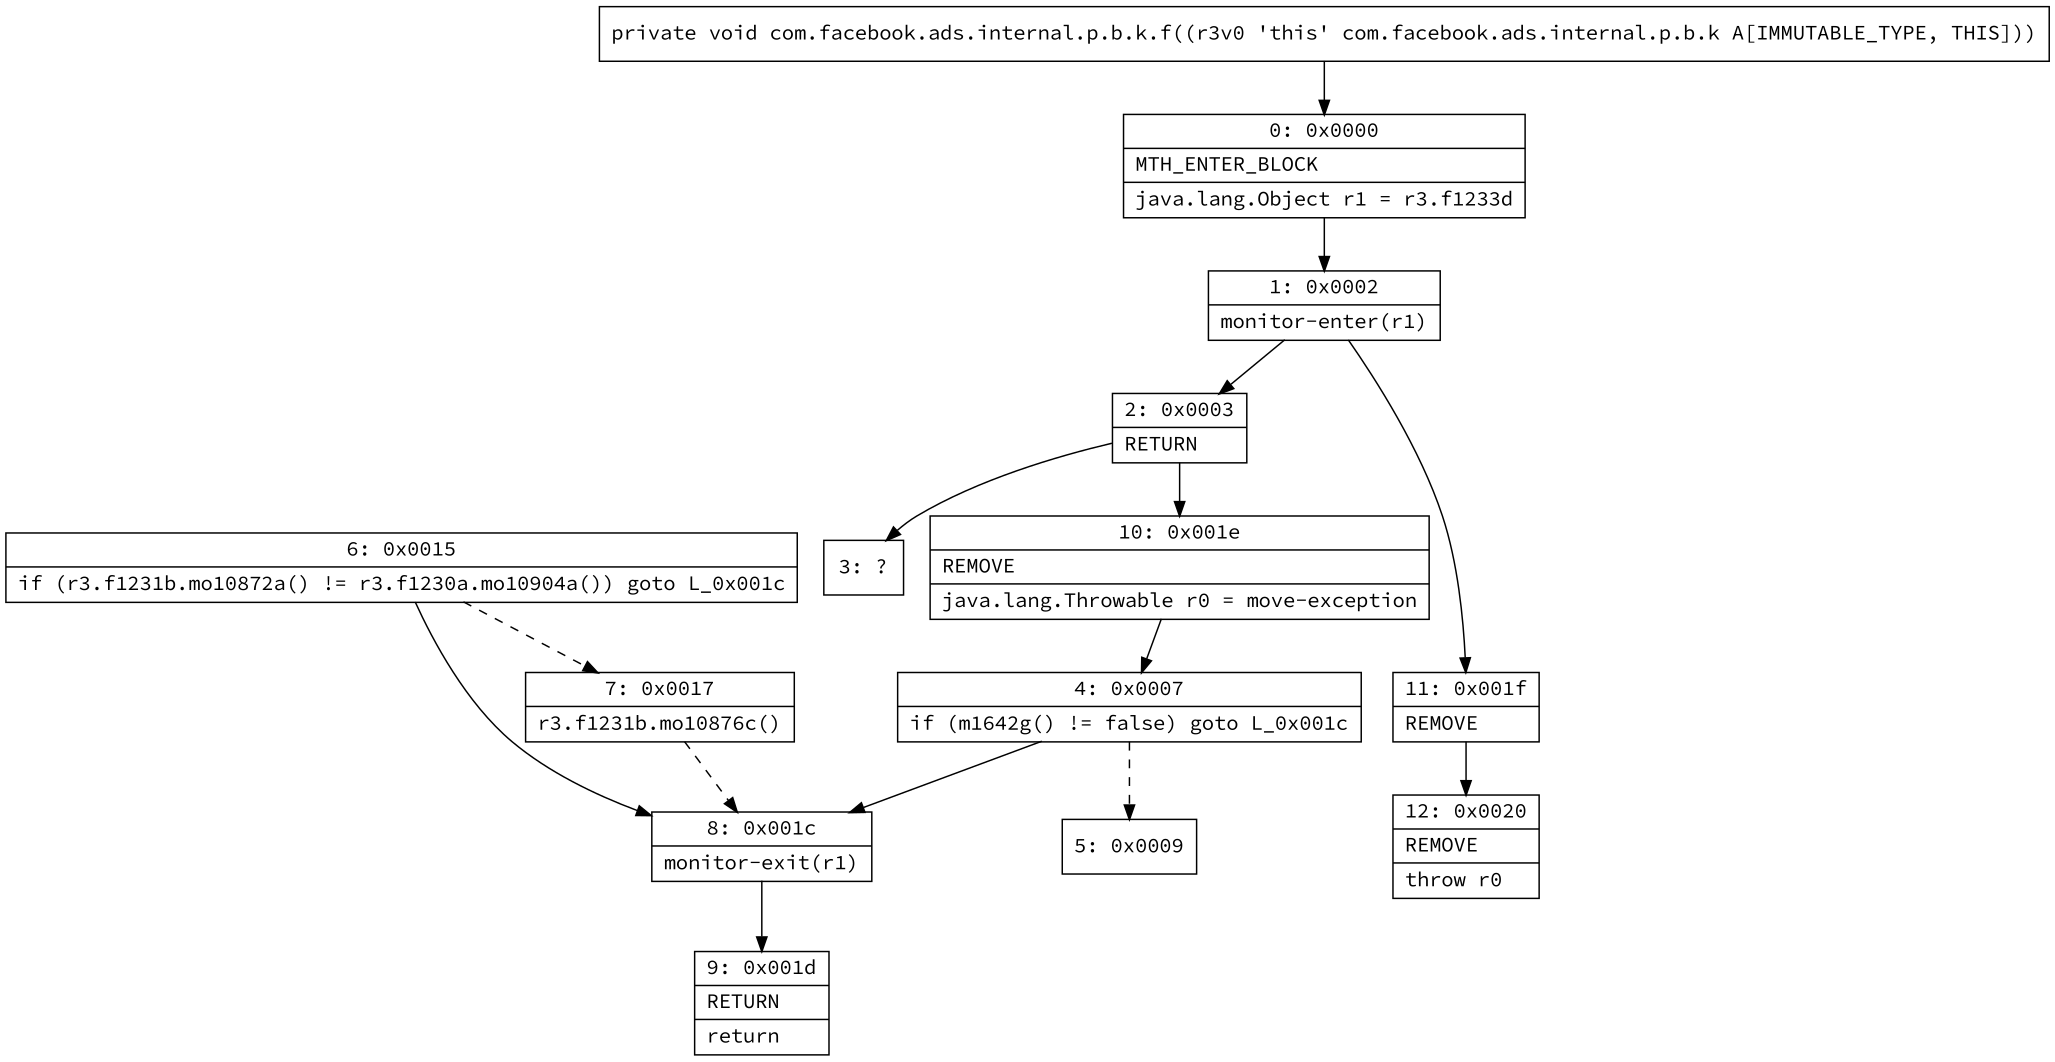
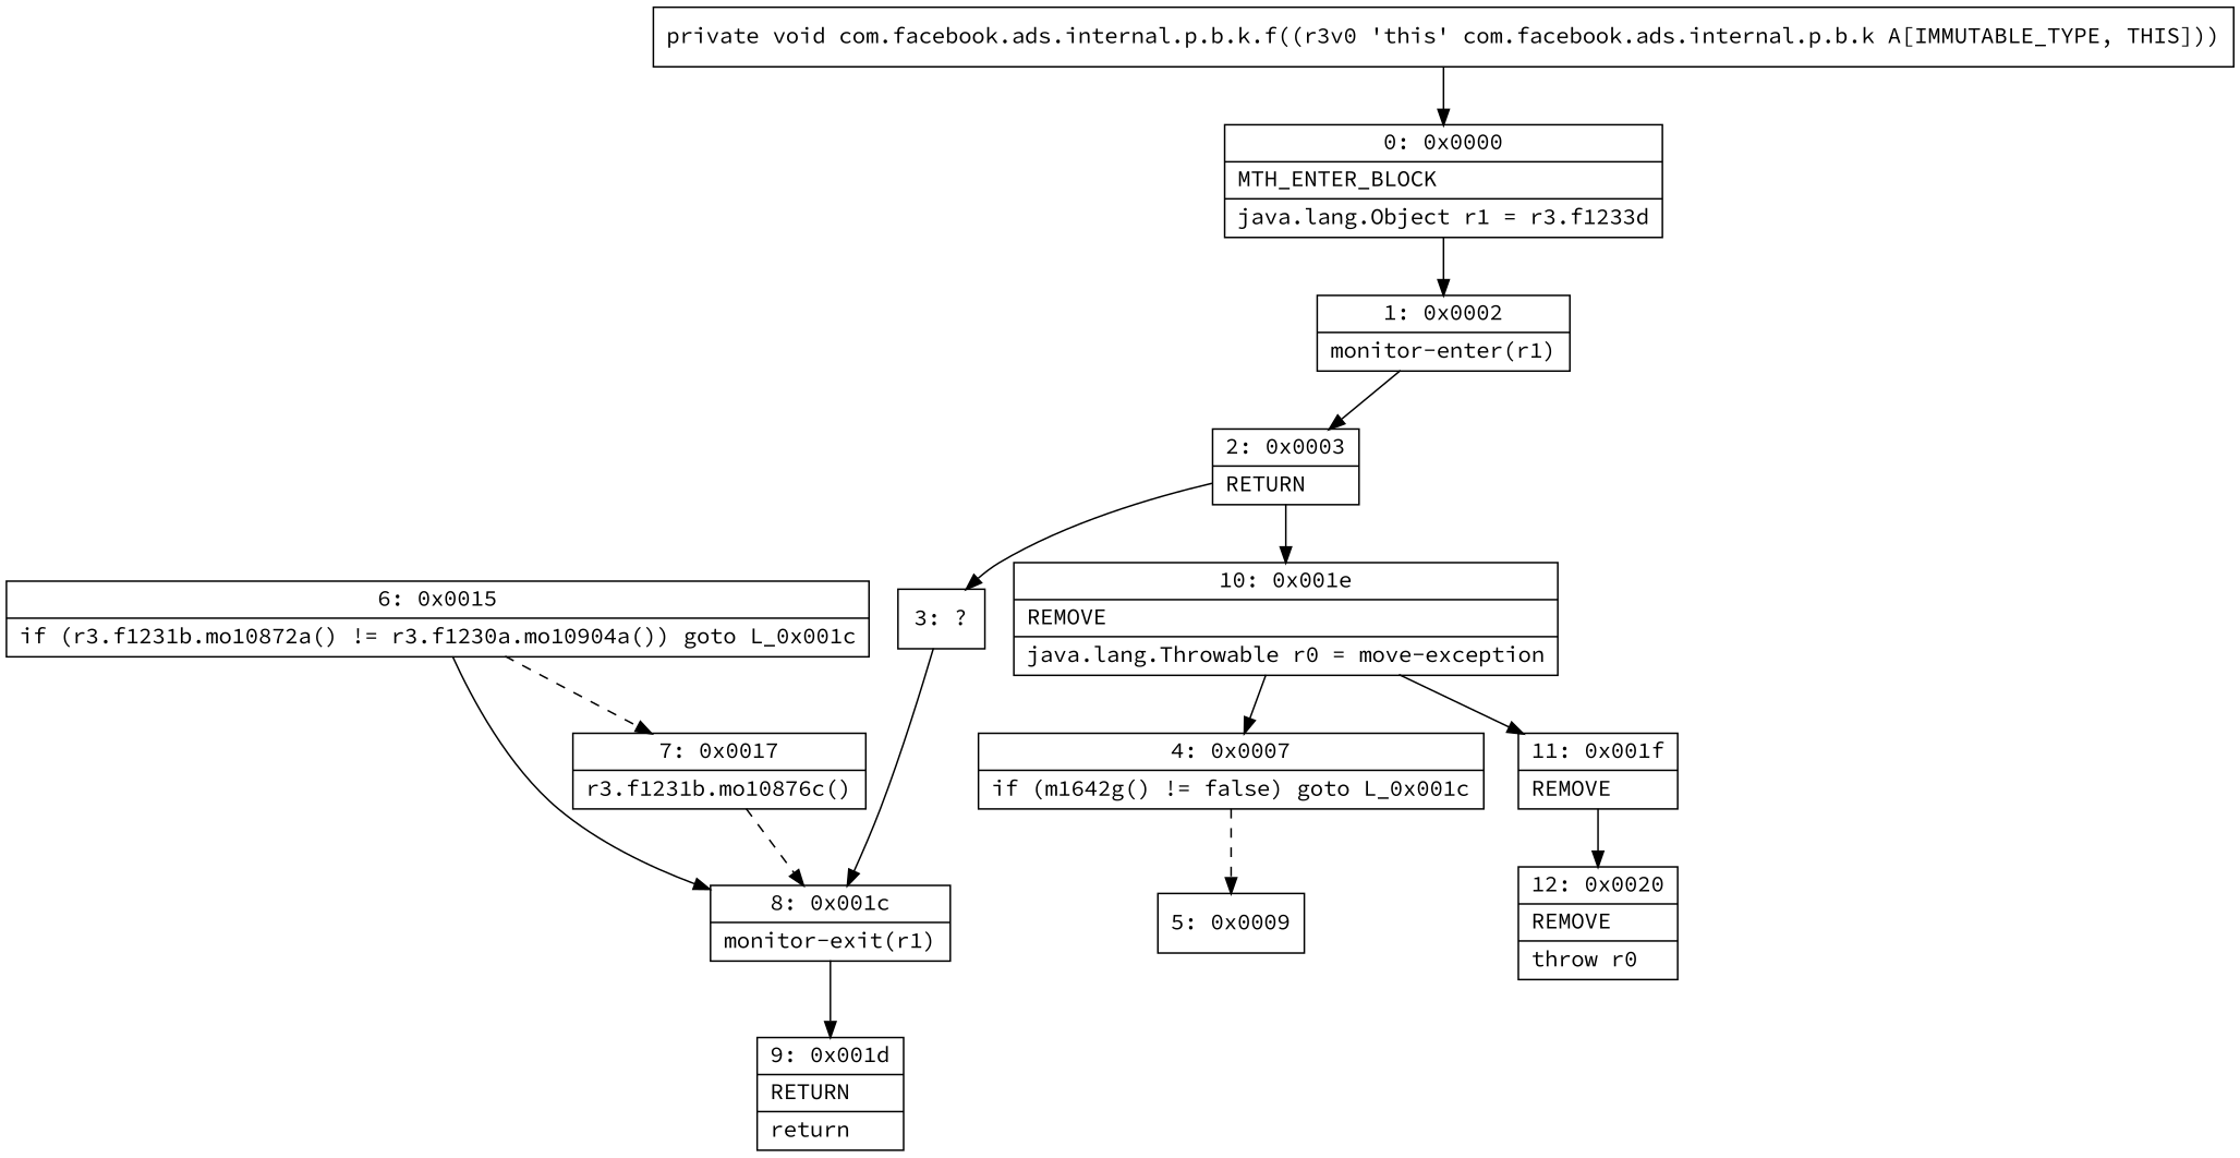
  digraph {
    fontname="Source Code Pro"
    node [fontname="Source Code Pro" shape=record]
    edge [fontname="Source Code Pro"]
    n1 [label="{0\:\ 0x0000|MTH_ENTER_BLOCK\l|java.lang.Object r1 = r3.f1233d\l}"]
    n2 [label="{1\:\ 0x0002|monitor\-enter(r1)\l}"]
    n3 [label="{2\:\ 0x0003|RETURN\l}"]
    n4 [label="{3\:\ ?}"]
    n5 [label="{10\:\ 0x001e|REMOVE\l|java.lang.Throwable r0 = move\-exception\l}"]
    n6 [label="{4\:\ 0x0007|if (m1642g() != false) goto L_0x001c\l}"]
    n7 [label="{11\:\ 0x001f|REMOVE\l}"]
    n8 [label="{5\:\ 0x0009}"]
    n9 [label="{8\:\ 0x001c|monitor\-exit(r1)\l}"]
    n10 [label="{9\:\ 0x001d|RETURN\l|return\l}"]
    n11 [label="{6\:\ 0x0015|if (r3.f1231b.mo10872a() != r3.f1230a.mo10904a()) goto L_0x001c\l}"]
    n12 [label="{7\:\ 0x0017|r3.f1231b.mo10876c()\l}"]
    n13 [label="{12\:\ 0x0020|REMOVE\l|throw r0\l}"]
    n14 [label="{private void com.facebook.ads.internal.p.b.k.f((r3v0 'this' com.facebook.ads.internal.p.b.k A[IMMUTABLE_TYPE, THIS])) }"]
    n1 -> n2
    n2 -> n3
    n3 -> n4
    n3 -> n5
    n5 -> n6
-   n2 -> n7
+   n5 -> n7
    n6 -> n8 [style=dashed]
-   n6 -> n9
+   n4 -> n9
    n7 -> n13
    n9 -> n10
    n11 -> n9
    n11 -> n12 [style=dashed]
    n12 -> n9 [style=dashed]
    n14 -> n1
  }
